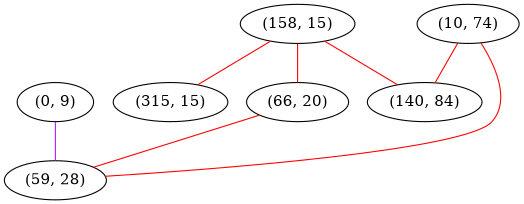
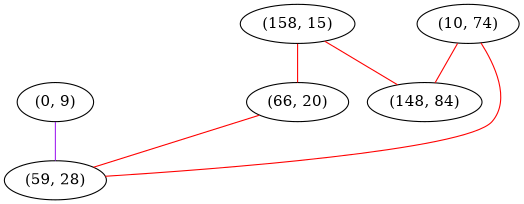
  graph {
    edge [color=red weight=1]
    n1 [label="(0, 9)"]
    "(59, 28)"
    "(158, 15)"
-   "(315, 15)"
-   "(148, 84)" [label="(140, 84)"]
+   "(148, 84)"
    n6 [label="(66, 20)"]
    "(10, 74)"
    n1 -- "(59, 28)" [color=purple weight=4]
-   "(158, 15)" -- "(315, 15)"
    "(158, 15)" -- "(148, 84)"
    "(158, 15)" -- n6
    n6 -- "(59, 28)"
    "(10, 74)" -- "(59, 28)"
    "(10, 74)" -- "(148, 84)"
  }
